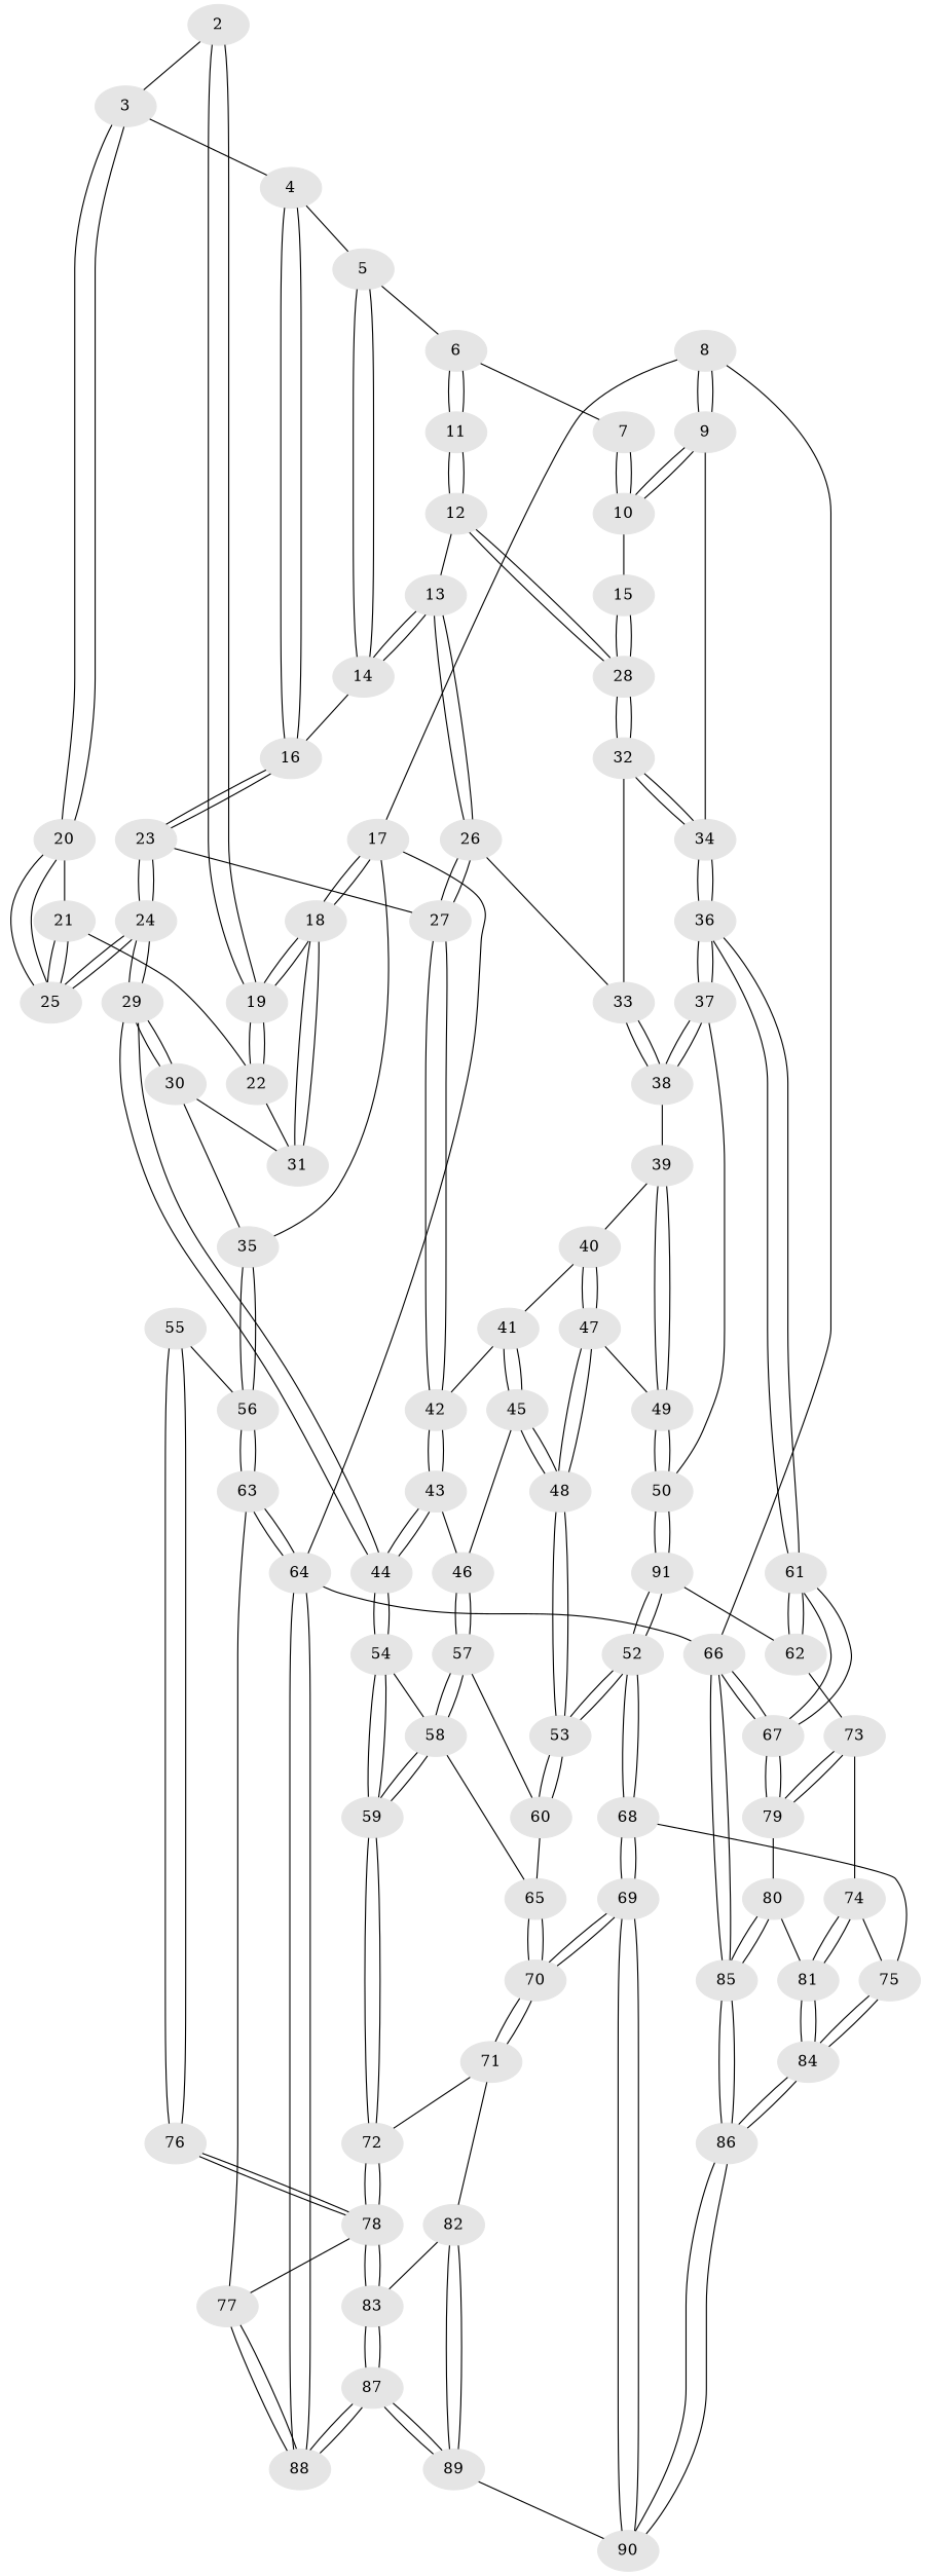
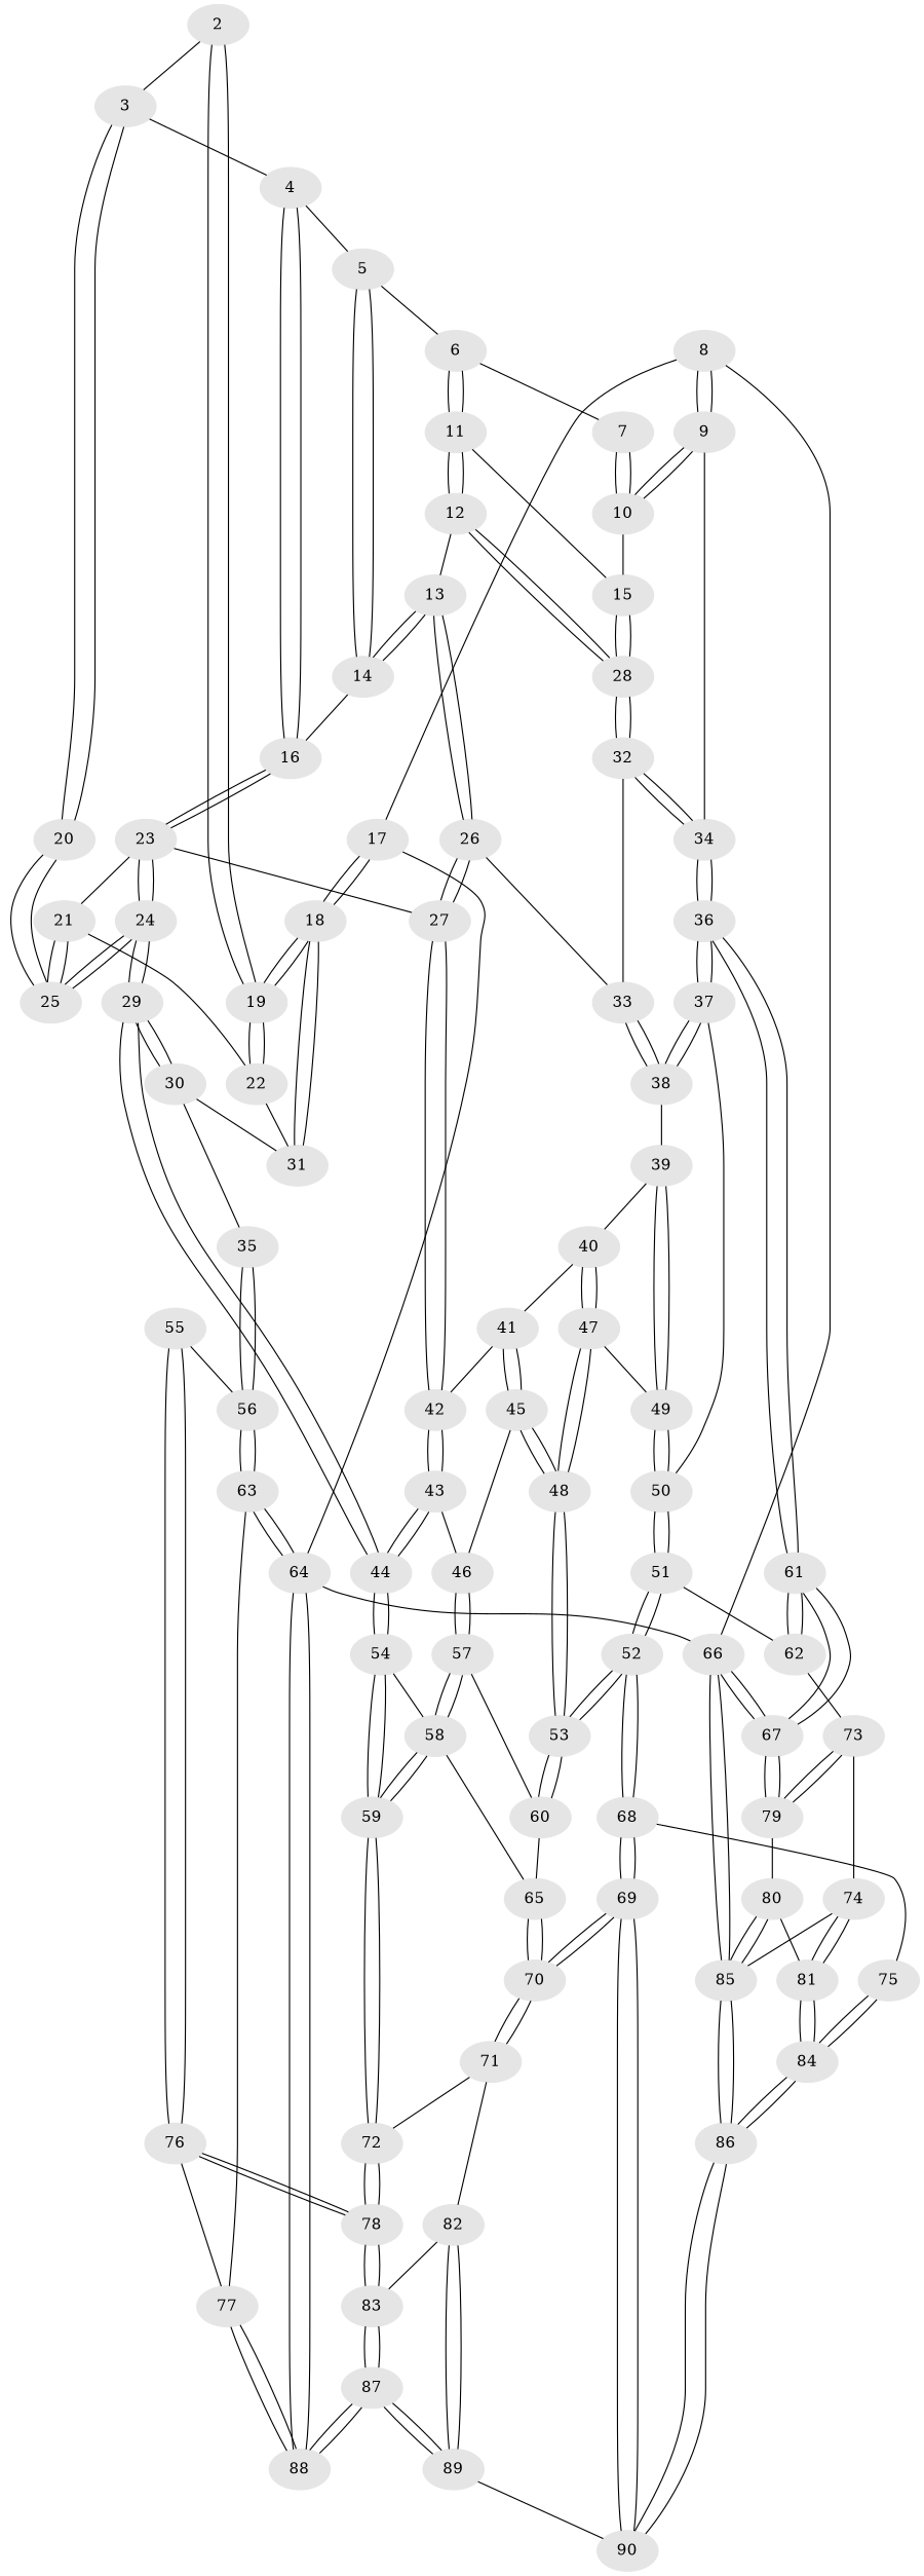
  graph {
    node [color=gray90 style=filled]
    2
    3
    19
    8
    9
    17
    66
    4
    20
    22
    5
    16
    21
    25
    6
    14
    23
    7
    11
    10
    15
    12
    34
    18
    35
    64
    67
    85
    36
    28
    13
    26
    32
    27
    33
    24
    31
    56
    88
    29
    42
    30
    44
    38
    43
    54
    39
    37
    61
    63
    50
    62
-   51 [label=91]
+   51
    40
    49
    41
    47
    45
    48
    46
    57
    59
    58
    53
    60
    52
    68
    73
    69
    75
    65
    55
    76
    72
    77
    78
    70
    79
    74
    71
    86
    80
    90
    84
    82
    83
    89
    81
    87
    2 -- 3
    2 -- 19
    2 -- 19
    3 -- 4
    3 -- 20
    3 -- 20
    19 -- 22
    19 -- 22
    8 -- 9
    8 -- 9
    8 -- 17
    8 -- 66
    9 -- 10
    9 -- 10
    9 -- 34
    17 -- 18
    17 -- 18
-   17 -- 35
    17 -- 64
    66 -- 67
    66 -- 67
    66 -- 85
    66 -- 85
    4 -- 5
    4 -- 16
    4 -- 16
-   20 -- 21
+   23 -- 21
    20 -- 25
    20 -- 25
    22 -- 31
    5 -- 6
    5 -- 14
    5 -- 14
    16 -- 23
    16 -- 23
    21 -- 22
    21 -- 25
    21 -- 25
    6 -- 7
    6 -- 11
    6 -- 11
    14 -- 16
    23 -- 27
    23 -- 24
    23 -- 24
    7 -- 10
    7 -- 10
+   11 -- 15
    11 -- 12
    11 -- 12
    10 -- 15
    15 -- 28
    15 -- 28
    12 -- 28
    12 -- 28
    12 -- 13
    34 -- 36
    34 -- 36
    18 -- 19
    18 -- 19
    18 -- 31
    18 -- 31
    35 -- 56
    35 -- 56
    64 -- 66
    64 -- 88
    64 -- 88
    67 -- 79
    67 -- 79
    85 -- 86
    85 -- 86
    36 -- 37
    36 -- 37
    36 -- 61
    36 -- 61
    28 -- 32
    28 -- 32
    13 -- 14
    13 -- 14
    13 -- 26
    13 -- 26
    26 -- 27
    26 -- 27
    26 -- 33
    32 -- 34
    32 -- 34
    32 -- 33
    27 -- 42
    27 -- 42
    33 -- 38
    33 -- 38
    24 -- 25
    24 -- 25
    24 -- 29
    24 -- 29
    56 -- 63
    56 -- 63
    29 -- 30
    29 -- 30
    29 -- 44
    29 -- 44
    42 -- 43
    42 -- 43
    30 -- 35
    30 -- 31
    44 -- 54
    44 -- 54
    38 -- 39
    43 -- 44
    43 -- 44
    43 -- 46
    54 -- 59
    54 -- 59
    54 -- 58
    39 -- 40
    39 -- 49
    39 -- 49
    37 -- 38
    37 -- 38
    37 -- 50
    61 -- 67
    61 -- 67
    61 -- 62
    61 -- 62
    63 -- 64
    63 -- 64
    63 -- 77
    50 -- 51
    50 -- 51
    62 -- 73
    51 -- 62
    51 -- 52
    51 -- 52
    40 -- 41
    40 -- 47
    40 -- 47
    49 -- 50
    49 -- 50
    41 -- 42
    41 -- 45
    41 -- 45
    47 -- 49
    47 -- 48
    47 -- 48
    45 -- 48
    45 -- 48
    45 -- 46
    48 -- 53
    48 -- 53
    46 -- 57
    46 -- 57
    57 -- 58
    57 -- 58
    57 -- 60
    59 -- 72
    59 -- 72
    58 -- 59
    58 -- 59
    58 -- 65
    53 -- 60
    53 -- 60
    60 -- 65
    52 -- 53
    52 -- 53
    52 -- 68
    52 -- 68
    68 -- 69
    68 -- 69
    68 -- 75
    73 -- 79
    73 -- 79
    73 -- 74
    69 -- 70
    69 -- 70
    69 -- 90
    69 -- 90
    75 -- 84
    75 -- 84
    65 -- 70
    65 -- 70
    55 -- 56
    55 -- 76
    55 -- 76
-   78 -- 77
+   76 -- 77
    76 -- 78
    76 -- 78
    72 -- 78
    72 -- 78
    77 -- 88
    77 -- 88
    78 -- 83
    78 -- 83
    70 -- 71
    70 -- 71
    79 -- 80
-   74 -- 75
+   74 -- 85
    74 -- 81
    74 -- 81
    71 -- 72
    71 -- 82
    86 -- 90
    86 -- 90
    80 -- 85
    80 -- 85
    80 -- 81
    84 -- 86
    84 -- 86
    82 -- 83
    82 -- 89
    82 -- 89
    83 -- 87
    83 -- 87
    89 -- 90
    81 -- 84
    81 -- 84
    87 -- 88
    87 -- 88
    87 -- 89
    87 -- 89
  }
